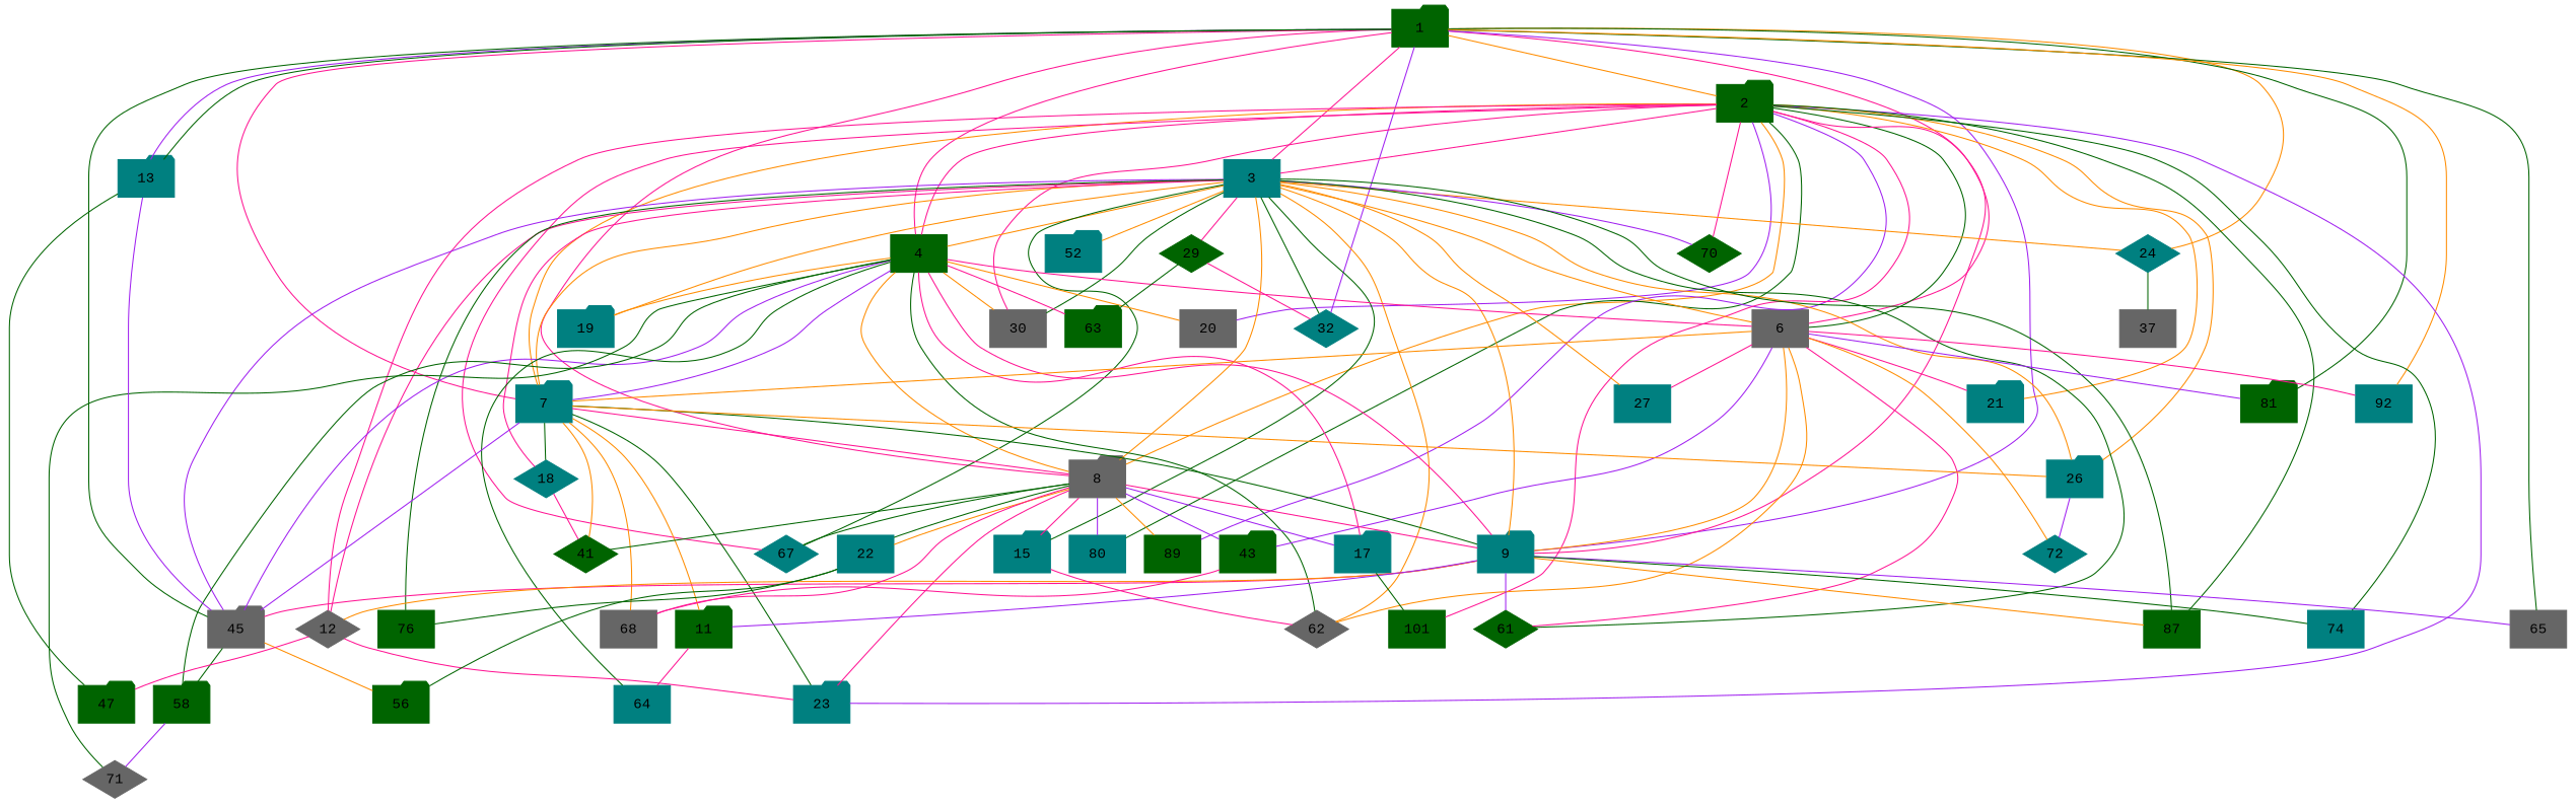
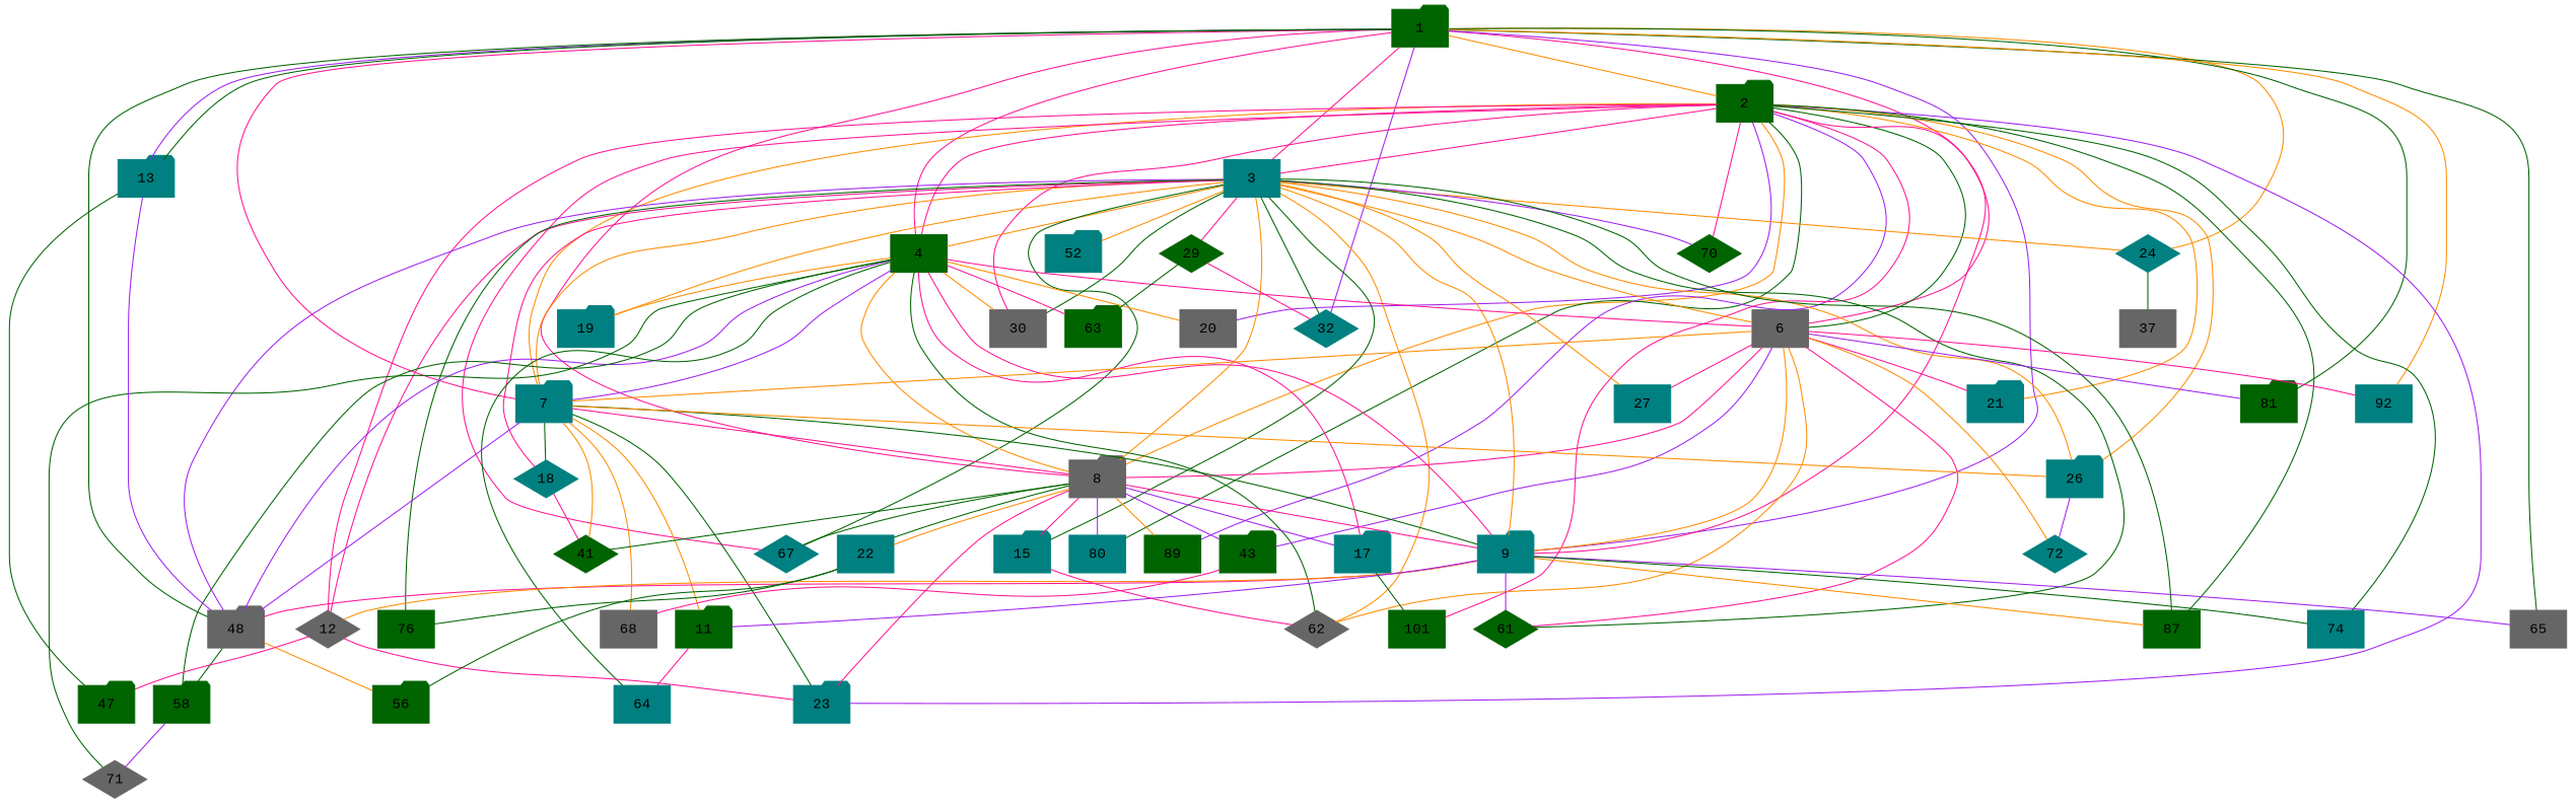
  graph {
    fontname="Liberation Mono"
    node [color=teal fontname="Liberation Mono" shape=folder style=filled]
    edge [color=deeppink fontname="Liberation Mono"]
    1 [color=darkgreen super="+57+75"]
    2 [color=darkgreen super="+5"]
    3 [shape=box super="+33+91+88+46+82+14+10+39+34"]
    4 [color=darkgreen shape=box super="+28"]
    6 [color=gray40 shape=box super="+16"]
    7 [super="+40+79"]
    8 [color=gray40 super="+35+53"]
    9 [super="+48+51+54"]
    13
    24 [shape=diamond]
    32 [shape=diamond super="+60"]
-   45 [color=gray40 super="+55+96+84+86"]
+   45 [color=gray40 super="+55+96+84+86" label=48]
    65 [color=gray40 shape=box]
    81 [color=darkgreen]
    92 [shape=box]
    12 [color=gray40 shape=diamond]
    20 [color=gray40 shape=box]
    21
    23 [super="+31"]
    26
    30 [color=gray40 shape=box]
    67 [shape=diamond super="+98"]
    70 [color=darkgreen shape=diamond]
    74 [shape=box]
    80 [shape=box]
    87 [color=darkgreen shape=box super="+97"]
    89 [color=darkgreen shape=box]
    101 [color=darkgreen shape=box]
    15
    18 [shape=diamond super="+38"]
    19
    27 [shape=box]
    29 [color=darkgreen shape=diamond]
    52
    61 [color=darkgreen shape=diamond super="+77"]
    62 [color=gray40 shape=diamond super="+78"]
    76 [color=darkgreen shape=box super="+83"]
    17
    58 [color=darkgreen]
    63 [color=darkgreen]
    64 [shape=box]
    71 [color=gray40 shape=diamond]
    43 [color=darkgreen]
    72 [shape=diamond]
    11 [color=darkgreen]
    41 [color=darkgreen shape=diamond super="+42"]
    68 [color=gray40 shape=box]
    22 [shape=box]
    47 [color=darkgreen]
    37 [color=gray40 shape=box]
    56 [color=darkgreen]
    1 -- 2 [color=darkorange weight=2]
    1 -- 3 [weight=3]
    1 -- 4
    1 -- 6
    1 -- 7
    1 -- 8 [weight=2]
    1 -- 9 [color=purple weight=2]
    1 -- 13 [color=purple]
    1 -- 13 [color=darkgreen]
    1 -- 24 [color=darkorange]
    1 -- 32 [color=purple]
    1 -- 45 [color=darkgreen]
    1 -- 65 [color=darkgreen]
    1 -- 81 [color=darkgreen]
    1 -- 92 [color=darkorange]
    2 -- 3 [weight=6]
    2 -- 4 [weight=3]
    2 -- 6 [color=darkgreen weight=2]
    2 -- 7 [color=darkorange weight=2]
    2 -- 8 [color=darkorange weight=3]
    2 -- 9 [weight=3]
    2 -- 12
    2 -- 20 [color=purple]
    2 -- 21 [color=darkorange]
    2 -- 23 [color=purple]
    2 -- 26 [color=darkorange]
    2 -- 30
    2 -- 67
    2 -- 70
    2 -- 74 [color=darkgreen]
    2 -- 80 [color=darkgreen]
    2 -- 87 [color=darkgreen]
    2 -- 89 [color=purple]
    2 -- 101
    3 -- 4 [color=darkorange weight=3]
    3 -- 6 [color=darkorange weight=3]
    3 -- 7 [color=darkorange weight=6]
    3 -- 8 [color=darkorange weight=4]
    3 -- 9 [color=darkorange weight=5]
    3 -- 24 [color=darkorange]
    3 -- 32 [color=darkgreen weight=2]
    3 -- 45 [color=purple]
    3 -- 12
    3 -- 26 [color=darkorange]
    3 -- 30 [color=darkgreen weight=2]
    3 -- 67 [color=darkgreen weight=2]
    3 -- 70 [color=purple]
    3 -- 87 [color=darkgreen]
    3 -- 15 [color=darkgreen]
    3 -- 18 [weight=3]
    3 -- 19 [color=darkorange]
    3 -- 27 [color=darkorange]
    3 -- 29 [weight=2]
    3 -- 52 [color=darkorange weight=2]
    3 -- 61 [color=darkgreen]
    3 -- 62 [color=darkorange]
    3 -- 76 [color=darkgreen weight=2]
    4 -- 6
    4 -- 7 [color=purple]
    4 -- 8 [color=darkorange weight=2]
    4 -- 9
    4 -- 45 [color=purple]
    4 -- 20 [color=darkorange]
    4 -- 30 [color=darkorange]
    4 -- 19 [color=darkorange]
    4 -- 62 [color=darkgreen]
    4 -- 17
    4 -- 58 [color=darkgreen]
    4 -- 63
    4 -- 64 [color=darkgreen]
    4 -- 71 [color=darkgreen]
    6 -- 7 [color=darkorange]
-   68 -- 8
+   6 -- 8
    6 -- 9 [color=darkorange]
    6 -- 81 [color=purple]
    6 -- 92
    6 -- 21
    6 -- 27
    6 -- 61
    6 -- 62 [color=darkorange]
    6 -- 43 [color=purple]
    6 -- 72 [color=darkorange]
    7 -- 8
    7 -- 9 [color=darkgreen]
    7 -- 45 [color=purple]
    7 -- 23 [color=darkgreen]
    7 -- 26 [color=darkorange]
    7 -- 18 [color=darkgreen]
    7 -- 11 [color=darkorange]
    7 -- 41 [color=darkorange]
    7 -- 68 [color=darkorange]
    8 -- 9
    8 -- 23
    8 -- 67 [color=darkgreen]
    8 -- 80 [color=purple]
    8 -- 89 [color=darkorange]
    8 -- 15
    8 -- 17 [color=purple]
    8 -- 43 [color=purple]
    8 -- 41 [color=darkgreen]
    8 -- 22 [color=darkgreen]
    8 -- 22 [color=darkorange]
    9 -- 45
    9 -- 65 [color=purple]
    9 -- 12 [color=darkorange]
    9 -- 74 [color=darkgreen]
    9 -- 87 [color=darkorange]
    9 -- 61 [color=purple weight=3]
    9 -- 11 [color=purple weight=2]
    13 -- 45 [color=purple]
    13 -- 47 [color=darkgreen]
    24 -- 37 [color=darkgreen]
    45 -- 58 [color=darkgreen]
    45 -- 56 [color=darkorange]
    12 -- 23
    12 -- 47
    26 -- 72 [color=purple]
    15 -- 62
    18 -- 41
    29 -- 32
    29 -- 63 [color=darkgreen]
    17 -- 101 [color=darkgreen]
    58 -- 71 [color=purple]
    43 -- 68
    11 -- 64
    22 -- 76 [color=darkgreen]
    22 -- 56 [color=darkgreen]
  }
